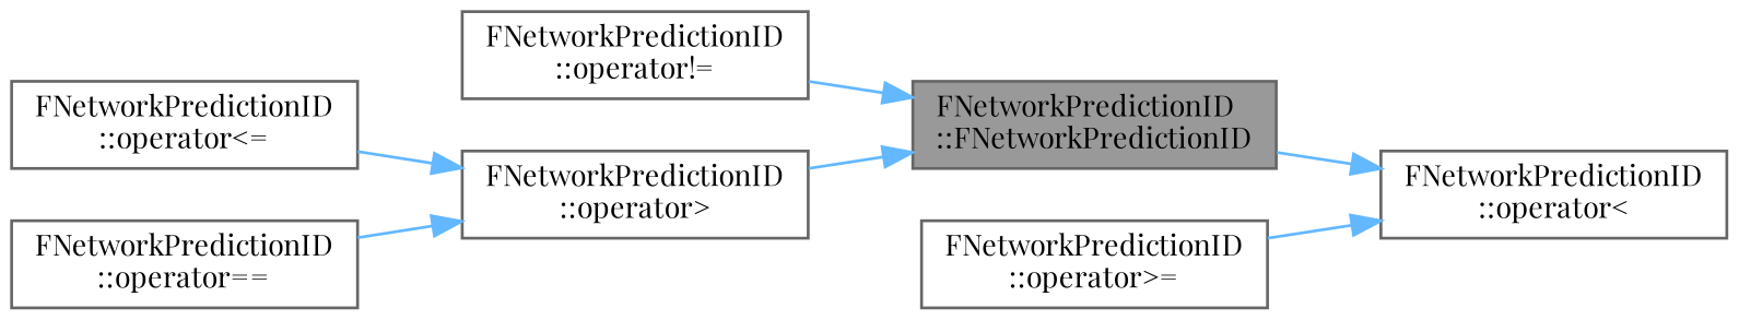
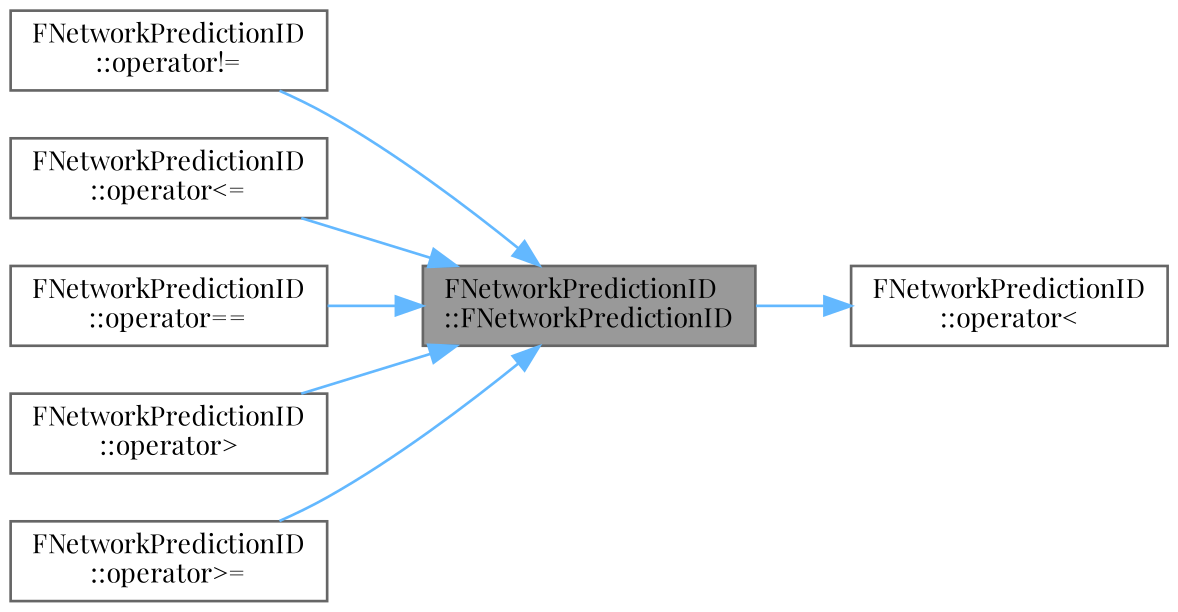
  digraph {
    fontname="Playfair Display"
    rankdir=RL
    node [color=grey40 fillcolor=white fontname="Playfair Display" fontsize=10 shape=box style=filled]
    edge [color=steelblue1 dir=back fontname="Playfair Display" fontsize=10 labelfontname=Helvetica labelfontsize=10 style=solid]
    n1 [color=gray40 fillcolor=grey60 fontcolor=black height=0.2 label="FNetworkPredictionID\l::FNetworkPredictionID" width=0.4]
    n2 [height=0.2 label="FNetworkPredictionID\l::operator!=" width=0.4]
    n3 [height=0.2 label="FNetworkPredictionID\l::operator\<=" width=0.4]
    n4 [height=0.2 label="FNetworkPredictionID\l::operator==" width=0.4]
    n5 [height=0.2 label="FNetworkPredictionID\l::operator\>" width=0.4]
    n6 [height=0.2 label="FNetworkPredictionID\l::operator\>=" width=0.4]
    n7 [height=0.2 label="FNetworkPredictionID\l::operator\<" width=0.4]
    n1 -> n2
-   n5 -> n3
-   n5 -> n4
+   n1 -> n3
+   n1 -> n4
    n1 -> n5
-   n7 -> n6
+   n1 -> n6
    n7 -> n1
  }
